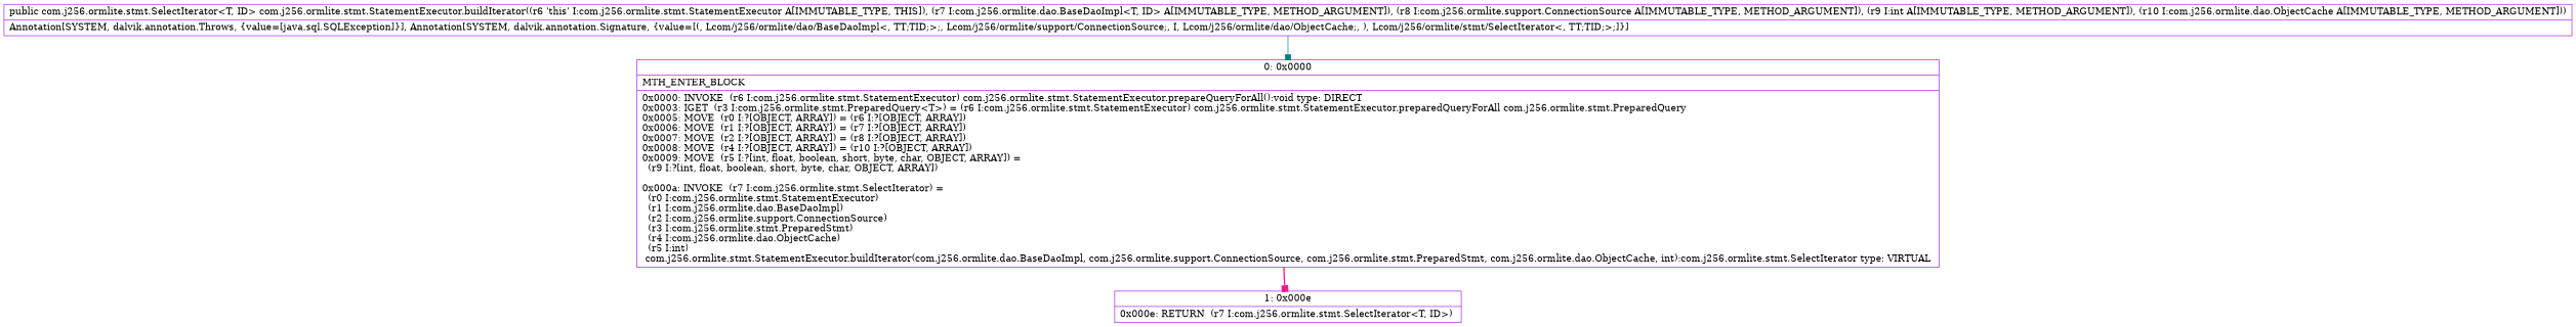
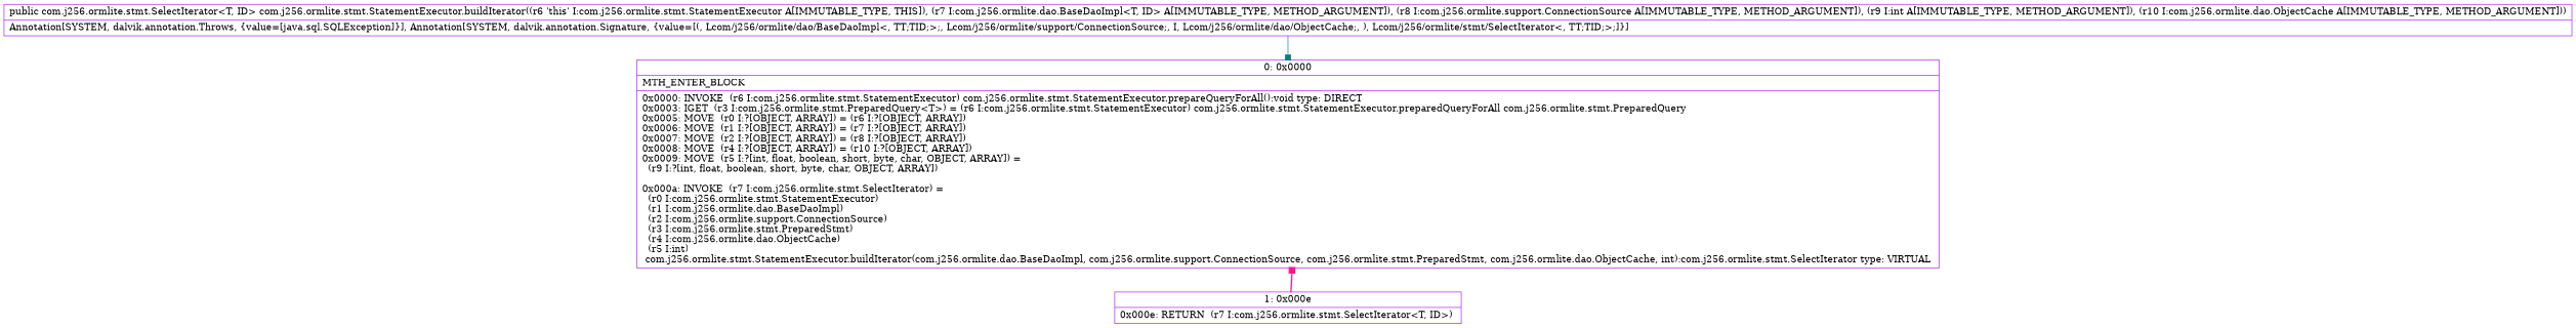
  digraph {
    node [shape=record color=purple]
    edge [arrowhead=box]
    n1 [label="{0\:\ 0x0000|MTH_ENTER_BLOCK\l|0x0000: INVOKE  (r6 I:com.j256.ormlite.stmt.StatementExecutor) com.j256.ormlite.stmt.StatementExecutor.prepareQueryForAll():void type: DIRECT \l0x0003: IGET  (r3 I:com.j256.ormlite.stmt.PreparedQuery\<T\>) = (r6 I:com.j256.ormlite.stmt.StatementExecutor) com.j256.ormlite.stmt.StatementExecutor.preparedQueryForAll com.j256.ormlite.stmt.PreparedQuery \l0x0005: MOVE  (r0 I:?[OBJECT, ARRAY]) = (r6 I:?[OBJECT, ARRAY]) \l0x0006: MOVE  (r1 I:?[OBJECT, ARRAY]) = (r7 I:?[OBJECT, ARRAY]) \l0x0007: MOVE  (r2 I:?[OBJECT, ARRAY]) = (r8 I:?[OBJECT, ARRAY]) \l0x0008: MOVE  (r4 I:?[OBJECT, ARRAY]) = (r10 I:?[OBJECT, ARRAY]) \l0x0009: MOVE  (r5 I:?[int, float, boolean, short, byte, char, OBJECT, ARRAY]) = \l  (r9 I:?[int, float, boolean, short, byte, char, OBJECT, ARRAY])\l \l0x000a: INVOKE  (r7 I:com.j256.ormlite.stmt.SelectIterator) = \l  (r0 I:com.j256.ormlite.stmt.StatementExecutor)\l  (r1 I:com.j256.ormlite.dao.BaseDaoImpl)\l  (r2 I:com.j256.ormlite.support.ConnectionSource)\l  (r3 I:com.j256.ormlite.stmt.PreparedStmt)\l  (r4 I:com.j256.ormlite.dao.ObjectCache)\l  (r5 I:int)\l com.j256.ormlite.stmt.StatementExecutor.buildIterator(com.j256.ormlite.dao.BaseDaoImpl, com.j256.ormlite.support.ConnectionSource, com.j256.ormlite.stmt.PreparedStmt, com.j256.ormlite.dao.ObjectCache, int):com.j256.ormlite.stmt.SelectIterator type: VIRTUAL \l}"]
    n2 [label="{1\:\ 0x000e|0x000e: RETURN  (r7 I:com.j256.ormlite.stmt.SelectIterator\<T, ID\>) \l}"]
    n3 [label="{public com.j256.ormlite.stmt.SelectIterator\<T, ID\> com.j256.ormlite.stmt.StatementExecutor.buildIterator((r6 'this' I:com.j256.ormlite.stmt.StatementExecutor A[IMMUTABLE_TYPE, THIS]), (r7 I:com.j256.ormlite.dao.BaseDaoImpl\<T, ID\> A[IMMUTABLE_TYPE, METHOD_ARGUMENT]), (r8 I:com.j256.ormlite.support.ConnectionSource A[IMMUTABLE_TYPE, METHOD_ARGUMENT]), (r9 I:int A[IMMUTABLE_TYPE, METHOD_ARGUMENT]), (r10 I:com.j256.ormlite.dao.ObjectCache A[IMMUTABLE_TYPE, METHOD_ARGUMENT]))  | Annotation[SYSTEM, dalvik.annotation.Throws, \{value=[java.sql.SQLException]\}], Annotation[SYSTEM, dalvik.annotation.Signature, \{value=[(, Lcom\/j256\/ormlite\/dao\/BaseDaoImpl\<, TT;TID;\>;, Lcom\/j256\/ormlite\/support\/ConnectionSource;, I, Lcom\/j256\/ormlite\/dao\/ObjectCache;, ), Lcom\/j256\/ormlite\/stmt\/SelectIterator\<, TT;TID;\>;]\}]\l}"]
-   n1 -> n2 [color=deeppink style=bold]
+   n2 -> n1 [color=deeppink style=bold]
    n3 -> n1 [color=teal style=solid]
  }
